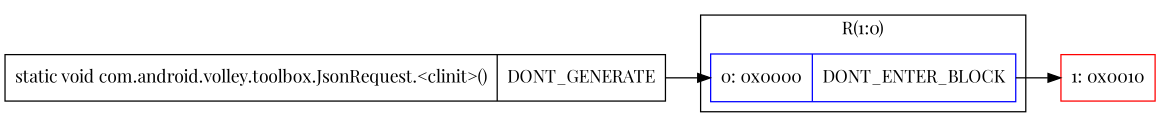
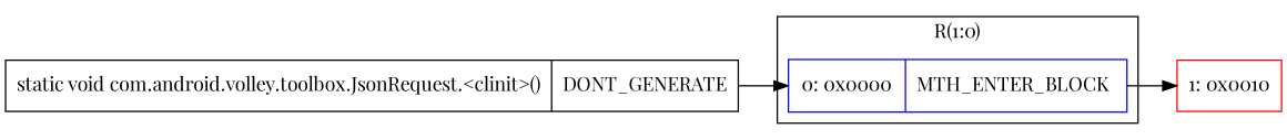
  digraph {
    rankdir=LR
    fontname="Playfair Display"
    node [shape=record fontname="Playfair Display"]
    edge [fontname="Playfair Display"]
-   n1 [color=blue label="{0\:\ 0x0000|DONT_ENTER_BLOCK\l}"]
+   n1 [color=blue label="{0\:\ 0x0000|MTH_ENTER_BLOCK\l}"]
    n2 [color=red label="{1\:\ 0x0010}"]
    n3 [label="{static void com.android.volley.toolbox.JsonRequest.\<clinit\>()  | DONT_GENERATE\l}"]
    subgraph cluster_1 {
      label="R(1:0)"
      n1
    }
    n1 -> n2
    n3 -> n1
  }
